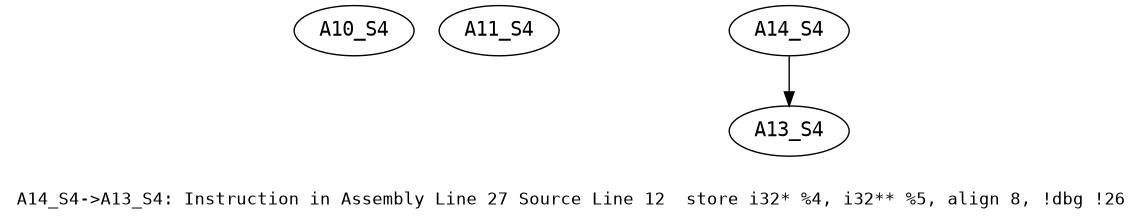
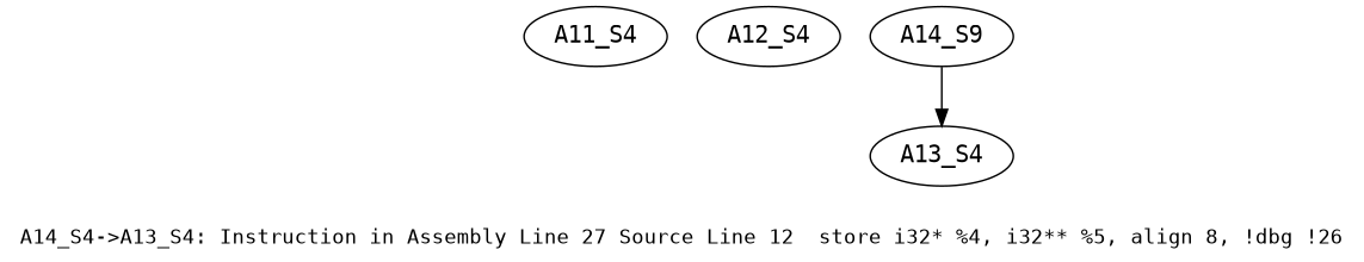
  digraph {
    fontsize=12
    label="A14_S4->A13_S4: Instruction in Assembly Line 27 Source Line 12	store i32* %4, i32** %5, align 8, !dbg !26"
    fontname="DejaVu Sans Mono"
    node [fontname="DejaVu Sans Mono"]
-   A10_S4
    A11_S4
-   A14_S4
+   A12_S4
+   A14_S4 [label=A14_S9]
    A13_S4
    A14_S4 -> A13_S4 [fontname="DejaVu Sans Mono"]
  }
